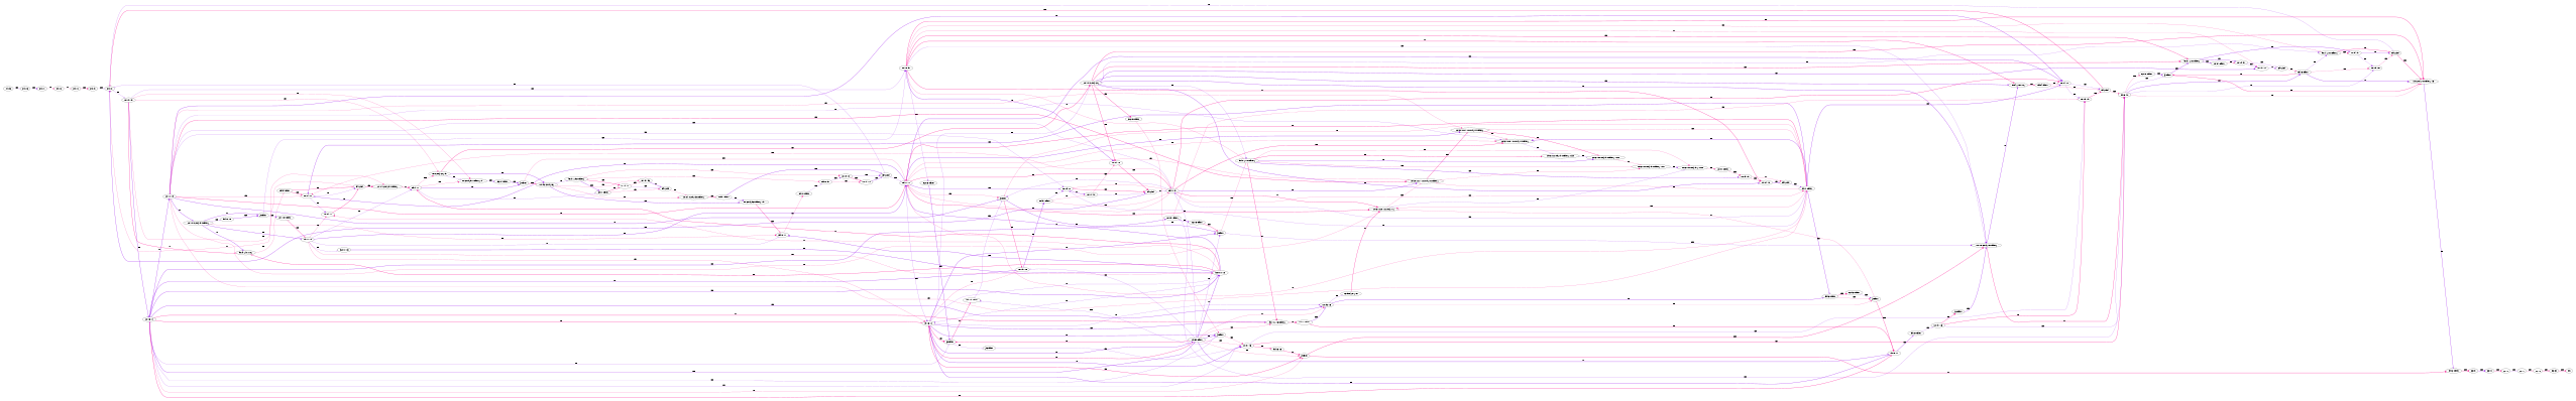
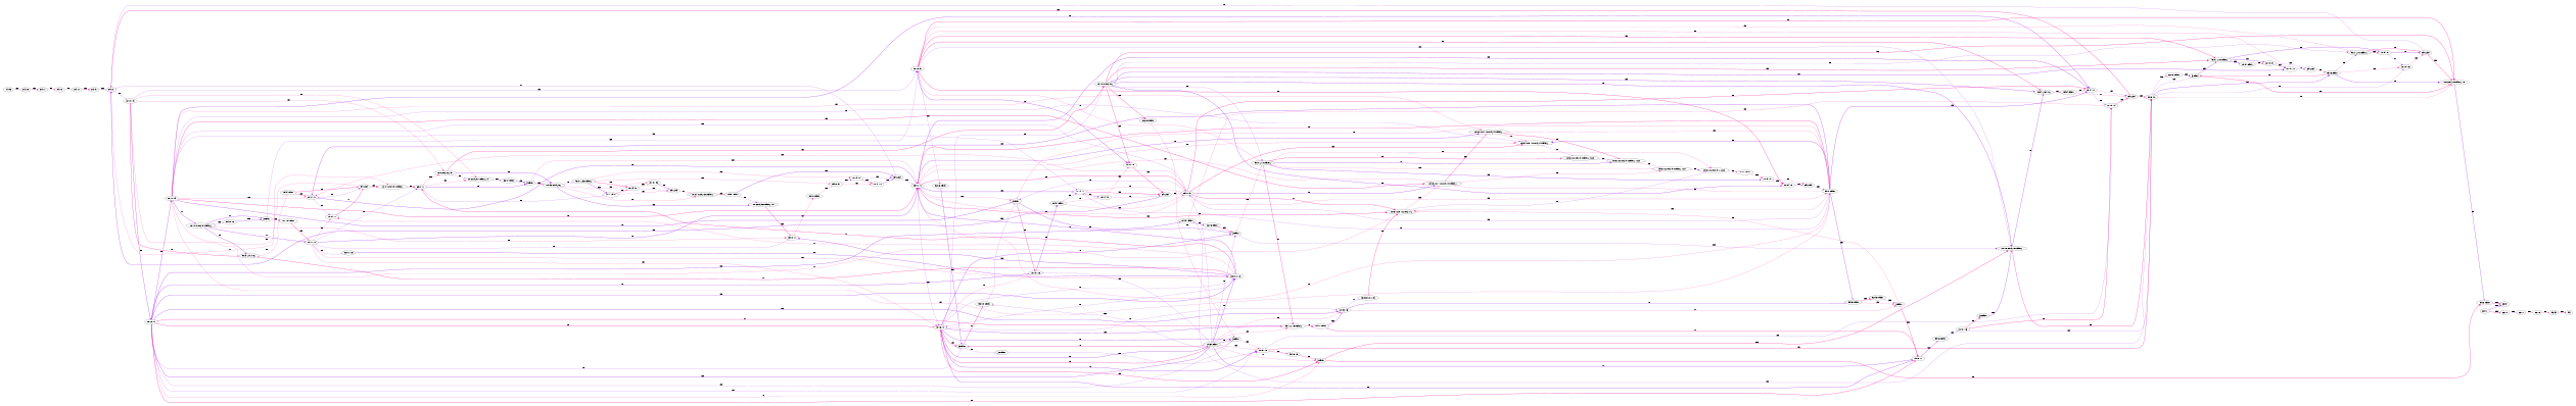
  digraph {
    fontname="Patrick Hand"
    rankdir=LR
    node [fontname="Patrick Hand"]
    edge [arrowhead=onormal color=deeppink fontname="Patrick Hand" style=solid]
    n1 [label="push rbp"]
    n2 [label="push r15"]
    n3 [label="push r14"]
    n4 [label="push r13"]
    n5 [label="push r12"]
    n6 [label="push rbx"]
    n7 [label="push rax"]
    n8 [label="mov rbx , rdx"]
    n9 [label="mov r15 , rsi"]
    n10 [label="mov r13 , rbx"]
    n11 [label="lea rdi , [ rbx + r13 ]"]
    n12 [label="mov rsi , qword [ rbx + address ]"]
    n13 [label="mov qword [ rsp ] , rbx"]
    n14 [label="mov qword [ rbx + address ] , rsi"]
    n15 [label="mov r14 , rdi"]
    n16 [label="jae address"]
    n17 [label="cmova r12 , r15"]
    n18 [label="mov rbx , r15"]
    n19 [label="mov rbx , r15"]
    n20 [label="sub r15 , r12"]
    n21 [label="jb address"]
    n22 [label="and r15d , address"]
    n23 [label="jb address"]
    n24 [label="je address"]
    n25 [label="lea r12 , [ r15 - address ]"]
    n26 [label="mov rbp , r15"]
    n27 [label="sub r15 , r12"]
    n28 [label="cmp r15 , address"]
    n29 [label="mov rdx , r13"]
    n30 [label="mov r15 , qword [ r13 + address ]"]
    n31 [label="lea rbx , [ r13 + address ]"]
    n32 [label="lea rdi , [ r15 + r13 ]"]
    n33 [label="mov qword [ r13 + address ] , r15"]
    n34 [label="lea rbx , [ r13 + address ]"]
    n35 [label="mov rdx , r13"]
    n36 [label="lea rsi , [ r13 + address ]"]
    n37 [label="mov rdx , r13"]
    n38 [label="add rdi , address"]
    n39 [label="add rsi , r12"]
    n40 [label="mov rbp , qword [ rsp ]"]
    n41 [label="mov r13 , qword [ rsp ]"]
    n42 [label="cmp rsi , address"]
    n43 [label="mov r13 , qword [ rdx + address ]"]
    n44 [label="mov rsi , r14"]
    n45 [label="add r14 , r12"]
    n46 [label="je address"]
    n47 [label="mov rdi , r14"]
    n48 [label="add r14 , rbx"]
    n49 [label="mov rsi , r14"]
    n50 [label="movups xmm0 , xmmword [ r14 ]"]
    n51 [label="movups xmm1 , xmmword [ r14 + address ]"]
    n52 [label="movups xmm2 , xmmword [ r14 + address ]"]
    n53 [label="movups xmm3 , xmmword [ r14 + address ]"]
    n54 [label="add r14 , address"]
    n55 [label="test r14b , address"]
    n56 [label="jmp address"]
    n57 [label="add r13 , r12"]
    n58 [label="mov rdx , r12"]
    n59 [label="and rbx , address"]
    n60 [label="mov rdx , rbx"]
    n61 [label="add r15 , rbx"]
    n62 [label="test r15 , r15"]
    n63 [label="add rsp , address"]
    n64 [label="and r12 , address"]
    n65 [label="nop dword [ rax ] , eax"]
    n66 [label="add rbp , address"]
    n67 [label="ja address"]
    n68 [label="add r15 , address"]
    n69 [label="test r13 , r13"]
    n70 [label="je address"]
    n71 [label="sub r12 , r13"]
    n72 [label="call symbol"]
    n73 [label="mov ebx , address"]
    n74 [label="mov rsi , rbx"]
    n75 [label="call symbol"]
    n76 [label="call symbol"]
    n77 [label="movups xmmword [ rbx ] , xmm0"]
    n78 [label="movups xmmword [ rbx + address ] , xmm1"]
    n79 [label="movups xmmword [ rbx + address ] , xmm2"]
    n80 [label="movups xmmword [ rbx + address ] , xmm3"]
    n81 [label="mov r12d , address"]
    n82 [label="cmp r12 , r15"]
    n83 [label="and r13 , address"]
    n84 [label="mov rdi , rbx"]
    n85 [label="add rdi , address"]
    n86 [label="mov esi , address"]
    n87 [label="mov rdi , rbx"]
    n88 [label="mov rdi , rbx"]
    n89 [label="call symbol"]
    n90 [label="call symbol"]
    n91 [label="call symbol"]
    n92 [label="jb address"]
    n93 [label="and rsi , address"]
    n94 [label="mov rdi , rbx"]
    n95 [label="call symbol"]
    n96 [label="lea rbx , [ rbp + address ]"]
    n97 [label="mov rdx , rbp"]
    n98 [label="mov rdx , qword [ rbp + address ]"]
    n99 [label="mov qword [ rbp + address ] , rdx"]
    n100 [label="cmp r15 , address"]
    n101 [label="add r13 , rbx"]
    n102 [label="mov rdi , rbx"]
    n103 [label="and edx , address"]
    n104 [label="cmp r15 , address"]
    n105 [label="cmp r15 , address"]
    n106 [label="jb address"]
    n107 [label="add r15 , address"]
    n108 [label="mov rdx , r15"]
    n109 [label="mov rsi , r13"]
    n110 [label="call symbol"]
    n111 [label="mov esi , address"]
    n112 [label="pop rbx"]
    n113 [label="pop r12"]
    n114 [label="pop r13"]
    n115 [label="pop r14"]
    n116 [label="pop r15"]
    n117 [label="pop rbp"]
    n118 [label=retn]
    n119 [label="cmp rbp , address"]
    n120 [label="mov rbx , r15"]
    n121 [label="jmp address"]
    n1 -> n2 [color=purple label=CFG]
    n2 -> n3 [arrowhead=box color=purple label=CFG]
    n3 -> n4 [arrowhead=dot label=CFG]
    n4 -> n5 [label=CFG]
    n5 -> n6 [arrowhead=dot label=CFG style=bold]
    n6 -> n7 [color=purple label=CFG]
    n7 -> n8 [color=purple label=CFG]
    n8 -> n9 [arrowhead=dot color=purple label=CFG style=bold]
    n8 -> n10 [arrowhead=dot color=purple label=DFG]
    n8 -> n11 [label=DFG style=bold]
    n8 -> n12 [arrowhead=dot label=DFG]
    n8 -> n13 [arrowhead=dot label=DFG]
    n8 -> n14 [arrowhead=box label=DFG]
    n9 -> n15 [arrowhead=box color=purple label=CFG style=bold]
    n9 -> n16 [color=purple label=DFG]
    n9 -> n17 [arrowhead=dot color=purple label=DFG style=bold]
    n9 -> n18 [color=purple label=DFG style=bold]
    n9 -> n19 [arrowhead=box color=purple label=DFG]
    n9 -> n20 [label=DFG style=bold]
    n9 -> n21 [color=purple label=DFG]
    n9 -> n22 [color=purple label=DFG style=bold]
    n9 -> n23 [color=purple label=DFG style=bold]
    n9 -> n24 [arrowhead=dot label=DFG]
    n9 -> n25 [label=DFG style=bold]
    n9 -> n26 [arrowhead=box color=purple label=DFG style=bold]
    n9 -> n27 [arrowhead=dot label=DFG style=bold]
    n10 -> n28 [arrowhead=dot color=purple label=CFG]
    n10 -> n29 [arrowhead=box color=purple label=DFG style=bold]
    n10 -> n30 [arrowhead=dot color=purple label=DFG]
    n10 -> n31 [label=DFG]
    n10 -> n32 [arrowhead=dot label=DFG style=bold]
    n10 -> n33 [arrowhead=box label=DFG style=bold]
    n10 -> n34 [arrowhead=dot label=DFG style=bold]
    n10 -> n35 [arrowhead=dot label=DFG]
    n10 -> n36 [label=DFG]
    n10 -> n37 [arrowhead=box label=DFG style=bold]
    n11 -> n38 [label=DFG]
    n12 -> n39 [arrowhead=box label=DFG style=bold]
    n13 -> n14 [color=purple label=CFG]
    n13 -> n40 [arrowhead=box color=purple label=DFG style=bold]
    n13 -> n41 [arrowhead=box label=DFG style=bold]
    n14 -> n42 [arrowhead=dot color=purple label=CFG]
    n15 -> n43 [color=purple label=CFG style=bold]
    n15 -> n44 [label=DFG]
    n15 -> n45 [label=DFG style=bold]
    n15 -> n46 [color=purple label=DFG style=bold]
    n15 -> n47 [arrowhead=dot color=purple label=DFG]
    n15 -> n48 [color=purple label=DFG]
    n15 -> n49 [arrowhead=box color=purple label=DFG style=bold]
    n15 -> n50 [arrowhead=dot label=DFG]
    n15 -> n51 [arrowhead=box label=DFG style=bold]
    n15 -> n52 [arrowhead=dot label=DFG]
    n15 -> n53 [arrowhead=dot color=purple label=DFG]
    n15 -> n54 [arrowhead=dot label=DFG]
    n16 -> n55 [label=CFG style=bold]
    n16 -> n56 [color=purple label=CFG]
    n17 -> n11 [label=CFG style=bold]
    n17 -> n20 [arrowhead=dot color=purple label=DFG]
    n17 -> n39 [arrowhead=dot label=DFG style=bold]
    n17 -> n45 [arrowhead=dot color=purple label=DFG style=bold]
    n17 -> n57 [arrowhead=box color=purple label=DFG style=bold]
    n17 -> n58 [arrowhead=box label=DFG]
    n18 -> n59 [arrowhead=box color=purple label=DFG style=bold]
    n19 -> n60 [arrowhead=box color=purple label=DFG]
    n19 -> n61 [arrowhead=box label=DFG style=bold]
    n19 -> n62 [arrowhead=dot label=CFG style=bold]
    n20 -> n16 [arrowhead=box label=DFG style=bold]
    n20 -> n17 [color=purple label=DFG]
    n20 -> n18 [label=DFG]
    n20 -> n19 [arrowhead=dot color=purple label=DFG style=bold]
    n20 -> n21 [arrowhead=dot color=purple label=DFG style=bold]
    n20 -> n22 [arrowhead=dot color=purple label=DFG style=bold]
    n20 -> n23 [arrowhead=box color=purple label=DFG style=bold]
    n20 -> n24 [arrowhead=box label=DFG style=bold]
    n20 -> n25 [color=purple label=DFG style=bold]
    n20 -> n26 [arrowhead=dot color=purple label=DFG]
    n20 -> n27 [color=purple label=DFG style=bold]
    n20 -> n41 [color=purple label=CFG]
    n21 -> n19 [arrowhead=box label=CFG]
    n21 -> n55 [arrowhead=dot color=purple label=CFG]
    n22 -> n16 [arrowhead=dot label=DFG style=bold]
    n22 -> n17 [arrowhead=box color=purple label=DFG style=bold]
    n22 -> n18 [color=purple label=DFG]
    n22 -> n19 [label=DFG]
    n22 -> n20 [label=DFG style=bold]
    n22 -> n21 [color=purple label=DFG style=bold]
    n22 -> n23 [arrowhead=box color=purple label=DFG]
    n22 -> n24 [arrowhead=dot label=DFG]
    n22 -> n25 [arrowhead=box label=DFG]
    n22 -> n26 [arrowhead=box label=DFG]
    n22 -> n27 [color=purple label=DFG style=bold]
    n23 -> n30 [arrowhead=box color=purple label=CFG]
    n23 -> n31 [label=CFG]
    n24 -> n30 [arrowhead=box label=CFG style=bold]
    n24 -> n63 [arrowhead=box label=CFG style=bold]
    n25 -> n64 [arrowhead=box label=DFG style=bold]
    n26 -> n65 [color=purple label=CFG]
    n26 -> n66 [color=purple label=DFG style=bold]
    n26 -> n67 [arrowhead=dot label=DFG]
    n27 -> n68 [color=purple label=DFG style=bold]
    n28 -> n16 [arrowhead=dot color=purple label=CFG style=bold]
    n29 -> n75 [arrowhead=box label=DFG style=bold]
    n30 -> n32 [arrowhead=dot color=purple label=DFG style=bold]
    n30 -> n61 [arrowhead=box label=DFG style=bold]
    n31 -> n25 [arrowhead=box label=CFG style=bold]
    n31 -> n77 [arrowhead=box label=DFG]
    n31 -> n78 [label=DFG]
    n31 -> n79 [arrowhead=box color=purple label=DFG style=bold]
    n31 -> n80 [arrowhead=dot label=DFG style=bold]
    n31 -> n84 [arrowhead=dot color=purple label=DFG style=bold]
    n32 -> n85 [label=DFG style=bold]
    n33 -> n63 [color=purple label=CFG style=bold]
    n34 -> n86 [color=purple label=CFG style=bold]
    n34 -> n87 [arrowhead=dot color=purple label=DFG style=bold]
    n34 -> n88 [arrowhead=dot color=purple label=DFG style=bold]
    n35 -> n89 [arrowhead=dot color=purple label=DFG]
    n36 -> n88 [arrowhead=box label=CFG]
    n36 -> n90 [label=DFG style=bold]
    n37 -> n91 [color=purple label=DFG style=bold]
    n38 -> n44 [arrowhead=dot label=CFG style=bold]
    n38 -> n72 [label=DFG style=bold]
    n39 -> n13 [arrowhead=box label=CFG]
    n39 -> n14 [arrowhead=box label=DFG]
    n39 -> n92 [arrowhead=box color=purple label=DFG style=bold]
    n39 -> n93 [color=purple label=DFG]
    n40 -> n96 [color=purple label=DFG]
    n40 -> n97 [arrowhead=dot label=DFG]
    n40 -> n98 [arrowhead=box label=DFG]
    n40 -> n99 [arrowhead=dot color=purple label=DFG style=bold]
    n41 -> n29 [arrowhead=box label=DFG style=bold]
    n41 -> n30 [arrowhead=dot color=purple label=DFG style=bold]
    n41 -> n31 [arrowhead=box color=purple label=DFG]
    n41 -> n32 [arrowhead=dot color=purple label=DFG style=bold]
    n41 -> n33 [label=DFG style=bold]
    n41 -> n34 [arrowhead=box label=DFG style=bold]
    n41 -> n35 [arrowhead=box color=purple label=DFG style=bold]
    n41 -> n36 [arrowhead=box color=purple label=DFG]
    n41 -> n37 [arrowhead=dot color=purple label=DFG style=bold]
    n41 -> n100 [arrowhead=box label=CFG style=bold]
    n42 -> n92 [arrowhead=dot color=purple label=CFG style=bold]
    n43 -> n11 [arrowhead=dot color=purple label=DFG style=bold]
    n43 -> n57 [arrowhead=box label=DFG]
    n43 -> n69 [color=purple label=CFG]
    n43 -> n70 [color=purple label=DFG style=bold]
    n43 -> n71 [arrowhead=dot color=purple label=DFG style=bold]
    n44 -> n58 [arrowhead=box color=purple label=CFG]
    n44 -> n72 [arrowhead=box color=purple label=DFG]
    n45 -> n20 [arrowhead=box color=purple label=CFG]
    n45 -> n44 [color=purple label=DFG style=bold]
    n45 -> n46 [arrowhead=box label=DFG]
    n45 -> n47 [color=purple label=DFG style=bold]
    n45 -> n48 [label=DFG style=bold]
    n45 -> n49 [arrowhead=dot color=purple label=DFG style=bold]
    n45 -> n50 [arrowhead=box label=DFG style=bold]
    n45 -> n51 [label=DFG]
    n45 -> n52 [arrowhead=box color=purple label=DFG style=bold]
    n45 -> n53 [arrowhead=box label=DFG]
    n45 -> n54 [label=DFG]
    n46 -> n18 [arrowhead=dot label=CFG style=bold]
    n46 -> n73 [arrowhead=dot color=purple label=CFG style=bold]
    n47 -> n74 [arrowhead=dot color=purple label=CFG style=bold]
    n47 -> n75 [arrowhead=box label=DFG style=bold]
    n48 -> n22 [color=purple label=CFG]
    n48 -> n44 [arrowhead=dot label=DFG]
    n48 -> n45 [arrowhead=dot label=DFG]
    n48 -> n46 [arrowhead=dot color=purple label=DFG]
    n48 -> n47 [label=DFG]
    n48 -> n49 [arrowhead=box label=DFG style=bold]
    n48 -> n50 [arrowhead=box label=DFG style=bold]
    n48 -> n51 [arrowhead=box color=purple label=DFG style=bold]
    n48 -> n53 [arrowhead=box label=DFG style=bold]
    n48 -> n54 [arrowhead=box label=DFG]
    n49 -> n60 [arrowhead=dot color=purple label=CFG]
    n49 -> n76 [arrowhead=box color=purple label=DFG]
    n50 -> n51 [label=CFG]
    n50 -> n77 [color=purple label=DFG]
    n51 -> n52 [label=CFG style=bold]
    n51 -> n78 [arrowhead=box label=DFG]
    n52 -> n53 [arrowhead=dot label=CFG]
    n52 -> n79 [label=DFG style=bold]
    n53 -> n80 [color=purple label=DFG]
    n54 -> n44 [arrowhead=dot color=purple label=DFG style=bold]
    n54 -> n45 [label=DFG style=bold]
    n54 -> n46 [label=DFG]
    n54 -> n47 [arrowhead=dot color=purple label=DFG]
    n54 -> n48 [arrowhead=dot color=purple label=DFG]
    n54 -> n49 [arrowhead=box color=purple label=DFG style=bold]
    n54 -> n50 [arrowhead=box label=DFG]
    n54 -> n51 [label=DFG]
    n54 -> n52 [label=DFG]
    n54 -> n53 [arrowhead=box color=purple label=DFG style=bold]
    n54 -> n66 [color=purple label=CFG style=bold]
    n55 -> n46 [color=purple label=CFG]
    n56 -> n19 [arrowhead=box color=purple label=CFG]
    n57 -> n83 [arrowhead=box label=DFG]
    n58 -> n72 [label=DFG style=bold]
    n59 -> n47 [arrowhead=box color=purple label=CFG]
    n59 -> n48 [arrowhead=dot label=DFG]
    n59 -> n74 [label=DFG]
    n60 -> n76 [arrowhead=dot label=DFG style=bold]
    n61 -> n33 [arrowhead=dot label=DFG]
    n61 -> n105 [arrowhead=dot label=CFG]
    n61 -> n106 [color=purple label=DFG]
    n61 -> n107 [arrowhead=box color=purple label=DFG style=bold]
    n61 -> n108 [arrowhead=dot color=purple label=DFG]
    n62 -> n24 [arrowhead=dot label=CFG style=bold]
    n63 -> n112 [arrowhead=box label=CFG style=bold]
    n64 -> n26 [color=purple label=CFG style=bold]
    n64 -> n27 [arrowhead=box label=DFG style=bold]
    n65 -> n50 [label=CFG style=bold]
    n66 -> n67 [arrowhead=dot label=DFG]
    n66 -> n119 [arrowhead=box label=CFG style=bold]
    n67 -> n27 [label=CFG style=bold]
    n67 -> n50 [label=CFG]
    n68 -> n120 [color=purple label=DFG]
    n69 -> n70 [arrowhead=box color=purple label=CFG style=bold]
    n70 -> n10 [arrowhead=box color=purple label=CFG]
    n70 -> n81 [arrowhead=box color=purple label=CFG]
    n71 -> n17 [arrowhead=dot label=DFG]
    n71 -> n20 [arrowhead=box label=DFG]
    n71 -> n39 [arrowhead=box color=purple label=DFG]
    n71 -> n45 [arrowhead=box color=purple label=DFG style=bold]
    n71 -> n57 [color=purple label=DFG]
    n71 -> n58 [arrowhead=dot label=DFG]
    n71 -> n82 [color=purple label=CFG]
    n72 -> n7 [arrowhead=dot label=DFG]
    n72 -> n12 [arrowhead=box label=CFG style=bold]
    n73 -> n60 [label=DFG]
    n73 -> n61 [color=purple label=DFG]
    n73 -> n104 [arrowhead=dot color=purple label=CFG style=bold]
    n74 -> n29 [arrowhead=dot label=CFG]
    n74 -> n75 [arrowhead=dot color=purple label=DFG]
    n75 -> n7 [arrowhead=dot color=purple label=DFG style=bold]
    n75 -> n48 [color=purple label=CFG]
    n76 -> n7 [label=DFG style=bold]
    n76 -> n61 [arrowhead=dot label=CFG]
    n77 -> n111 [arrowhead=dot label=CFG]
    n78 -> n77 [arrowhead=box color=purple label=CFG]
    n79 -> n78 [label=CFG]
    n80 -> n79 [color=purple label=CFG]
    n81 -> n71 [label=CFG style=bold]
    n82 -> n17 [color=purple label=CFG style=bold]
    n83 -> n101 [color=purple label=DFG]
    n84 -> n37 [arrowhead=dot label=CFG]
    n84 -> n91 [arrowhead=box label=DFG]
    n85 -> n49 [label=CFG]
    n85 -> n76 [label=DFG]
    n86 -> n87 [arrowhead=dot label=CFG]
    n87 -> n35 [arrowhead=box color=purple label=CFG]
    n87 -> n89 [color=purple label=DFG]
    n88 -> n90 [arrowhead=dot color=purple label=DFG style=bold]
    n88 -> n108 [arrowhead=box color=purple label=CFG]
    n89 -> n107 [arrowhead=dot label=CFG]
    n90 -> n7 [color=purple label=DFG]
    n90 -> n33 [arrowhead=dot label=CFG style=bold]
    n91 -> n54 [arrowhead=dot color=purple label=CFG]
    n92 -> n40 [label=CFG style=bold]
    n92 -> n45 [arrowhead=dot label=CFG]
    n93 -> n94 [label=CFG style=bold]
    n93 -> n95 [arrowhead=dot label=DFG]
    n94 -> n95 [color=purple label=DFG]
    n94 -> n97 [label=CFG]
    n95 -> n98 [label=CFG]
    n96 -> n93 [arrowhead=dot color=purple label=CFG style=bold]
    n96 -> n94 [arrowhead=box label=DFG style=bold]
    n96 -> n101 [arrowhead=dot label=DFG]
    n96 -> n102 [arrowhead=box label=DFG]
    n97 -> n95 [color=purple label=DFG style=bold]
    n98 -> n103 [label=DFG style=bold]
    n99 -> n57 [label=CFG style=bold]
    n100 -> n21 [arrowhead=dot label=CFG]
    n101 -> n102 [arrowhead=dot color=purple label=CFG]
    n101 -> n109 [arrowhead=dot label=DFG]
    n102 -> n109 [arrowhead=dot label=CFG style=bold]
    n102 -> n110 [arrowhead=box color=purple label=DFG]
    n103 -> n99 [arrowhead=box color=purple label=DFG]
    n103 -> n110 [color=purple label=DFG style=bold]
    n104 -> n23 [arrowhead=dot label=CFG style=bold]
    n105 -> n106 [arrowhead=box color=purple label=CFG]
    n106 -> n33 [label=CFG style=bold]
    n106 -> n34 [arrowhead=dot color=purple label=CFG style=bold]
    n107 -> n33 [arrowhead=box color=purple label=DFG style=bold]
    n107 -> n36 [arrowhead=box color=purple label=CFG]
    n107 -> n106 [arrowhead=dot label=DFG style=bold]
    n107 -> n108 [arrowhead=box label=DFG]
    n108 -> n90 [arrowhead=dot label=DFG]
    n109 -> n110 [color=purple label=DFG style=bold]
    n110 -> n7 [color=purple label=DFG]
    n110 -> n45 [color=purple label=CFG]
    n111 -> n84 [arrowhead=box label=CFG]
-   n112 -> n113 [arrowhead=box color=purple label=CFG style=bold]
+   n113 -> n112 [arrowhead=box color=purple label=CFG style=bold]
    n113 -> n114 [arrowhead=dot label=CFG style=bold]
    n114 -> n115 [color=purple label=CFG]
    n115 -> n116 [label=CFG]
    n116 -> n117 [label=CFG style=bold]
    n117 -> n118 [arrowhead=dot label=CFG style=bold]
    n119 -> n67 [arrowhead=dot color=purple label=CFG]
    n120 -> n60 [arrowhead=dot label=DFG style=bold]
    n120 -> n61 [color=purple label=DFG]
    n120 -> n121 [arrowhead=box label=CFG style=bold]
    n121 -> n30 [arrowhead=dot color=purple label=CFG style=bold]
  }
